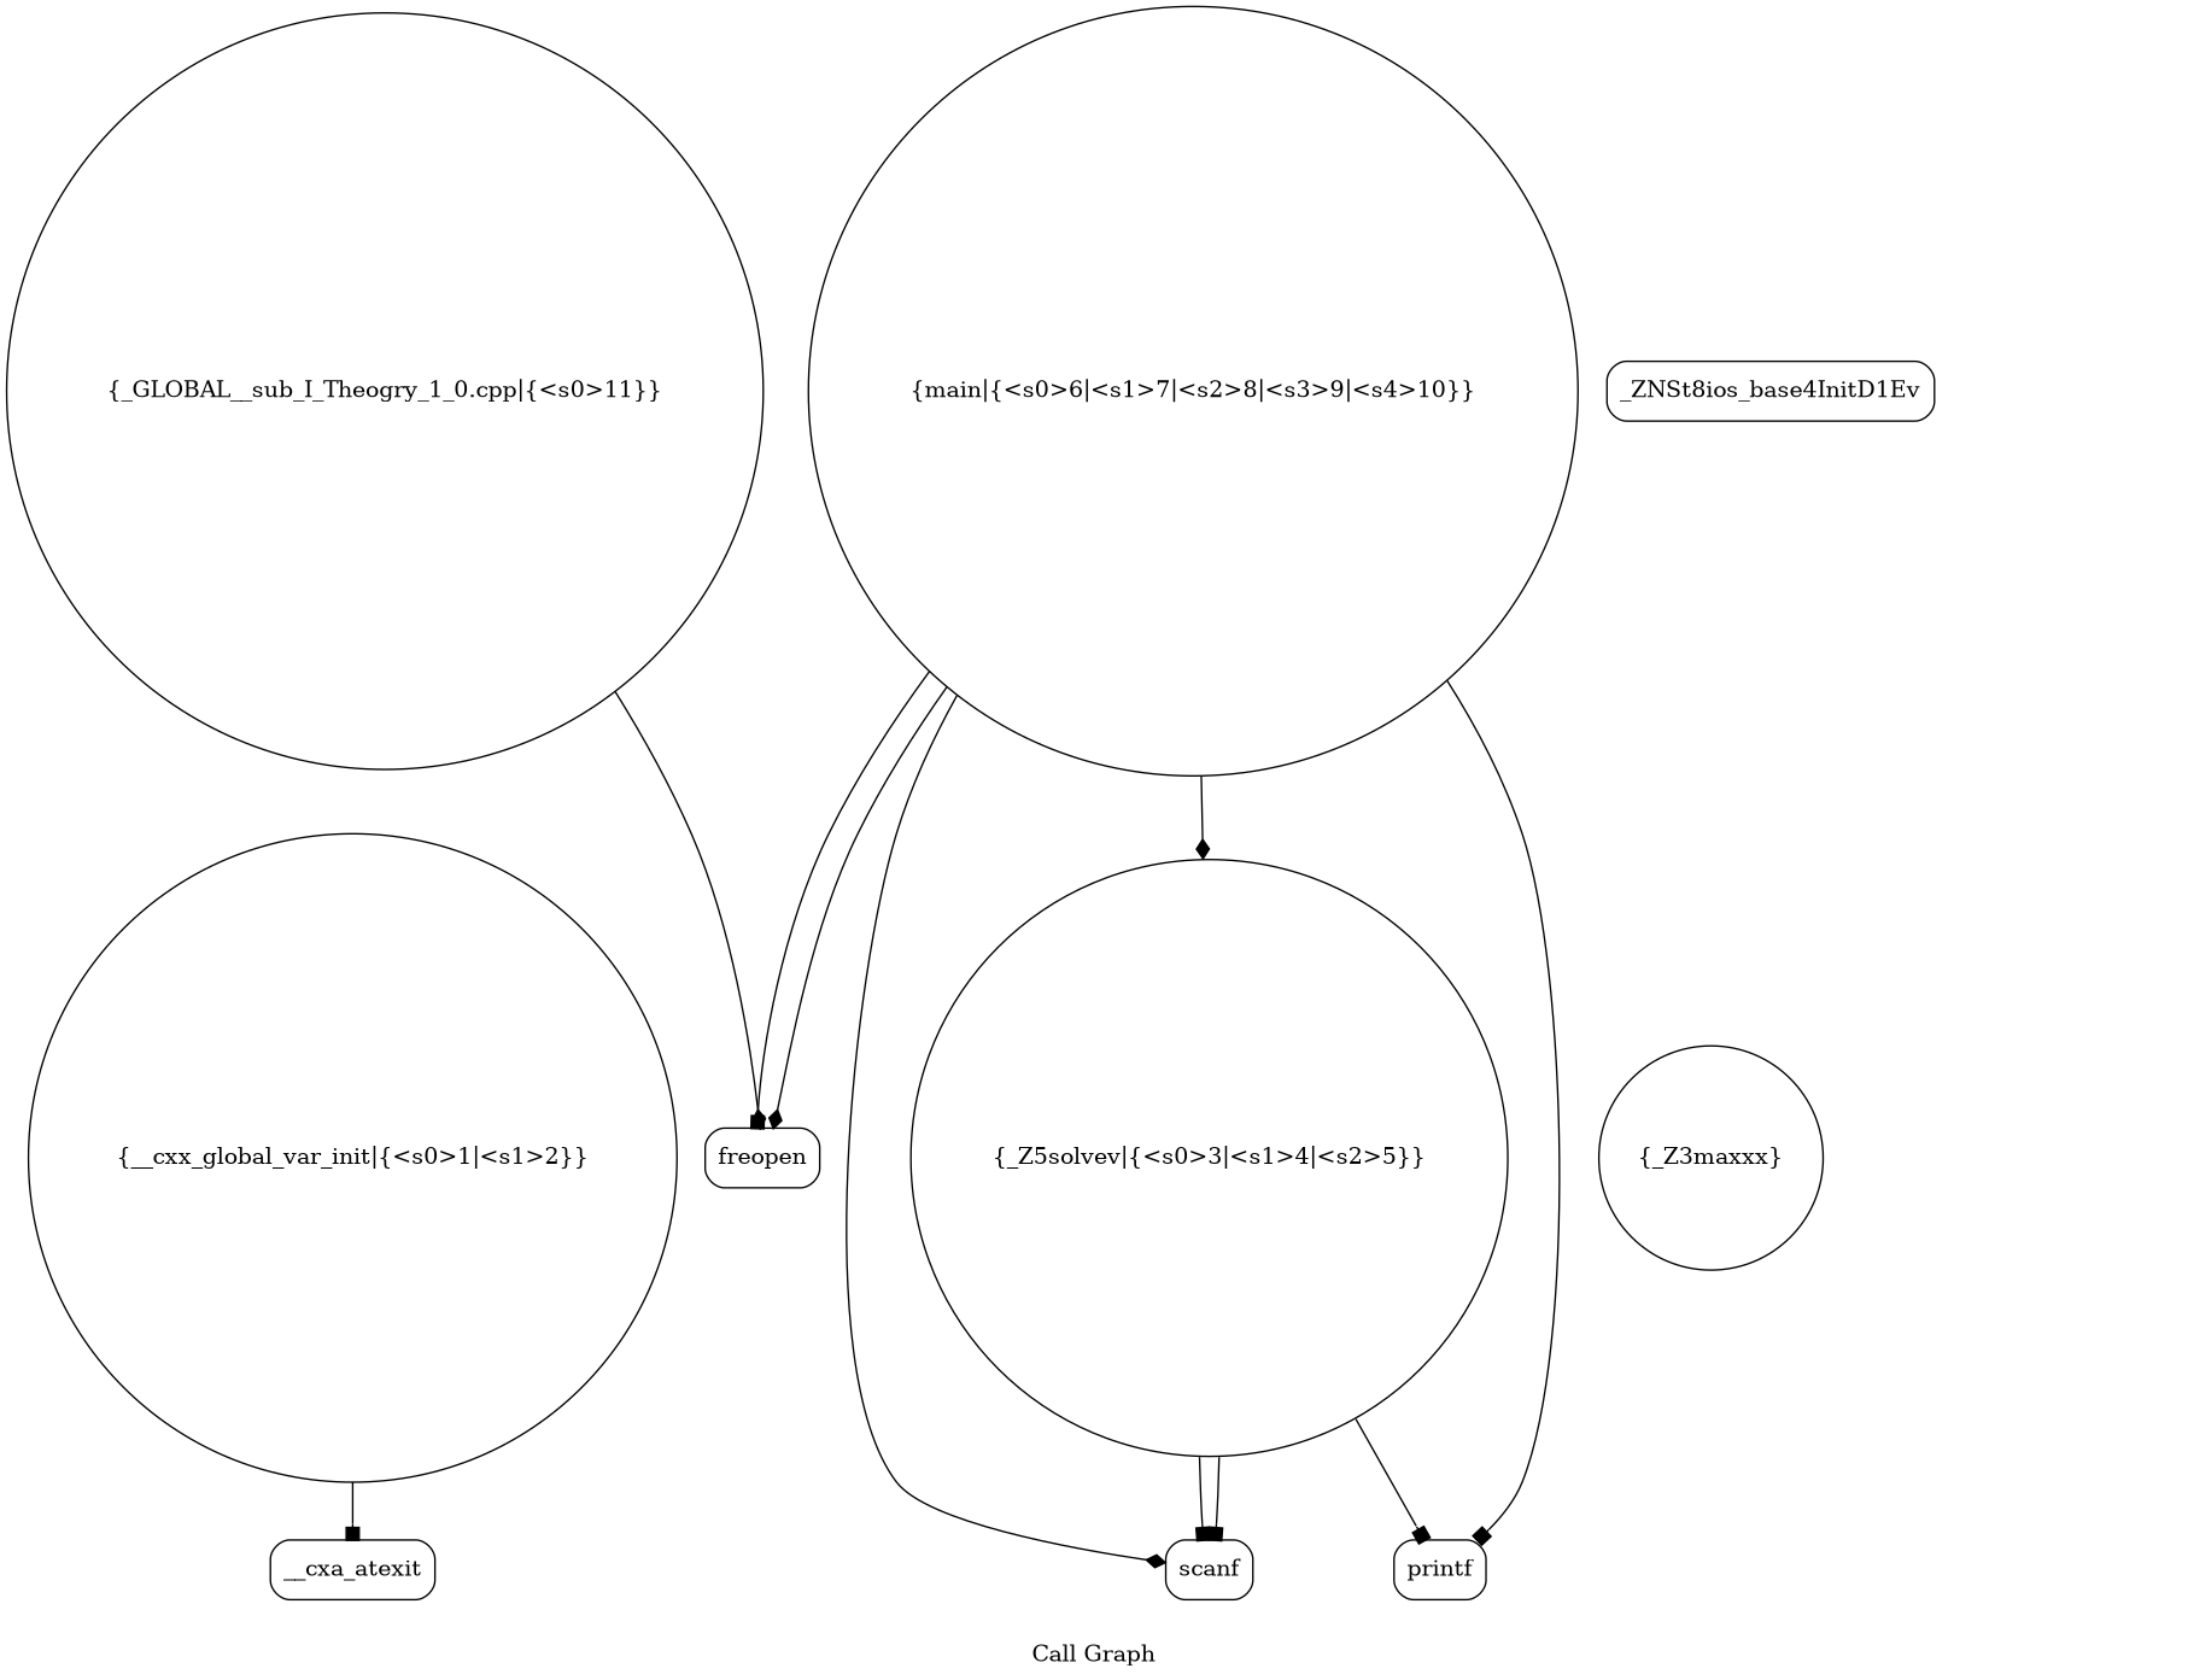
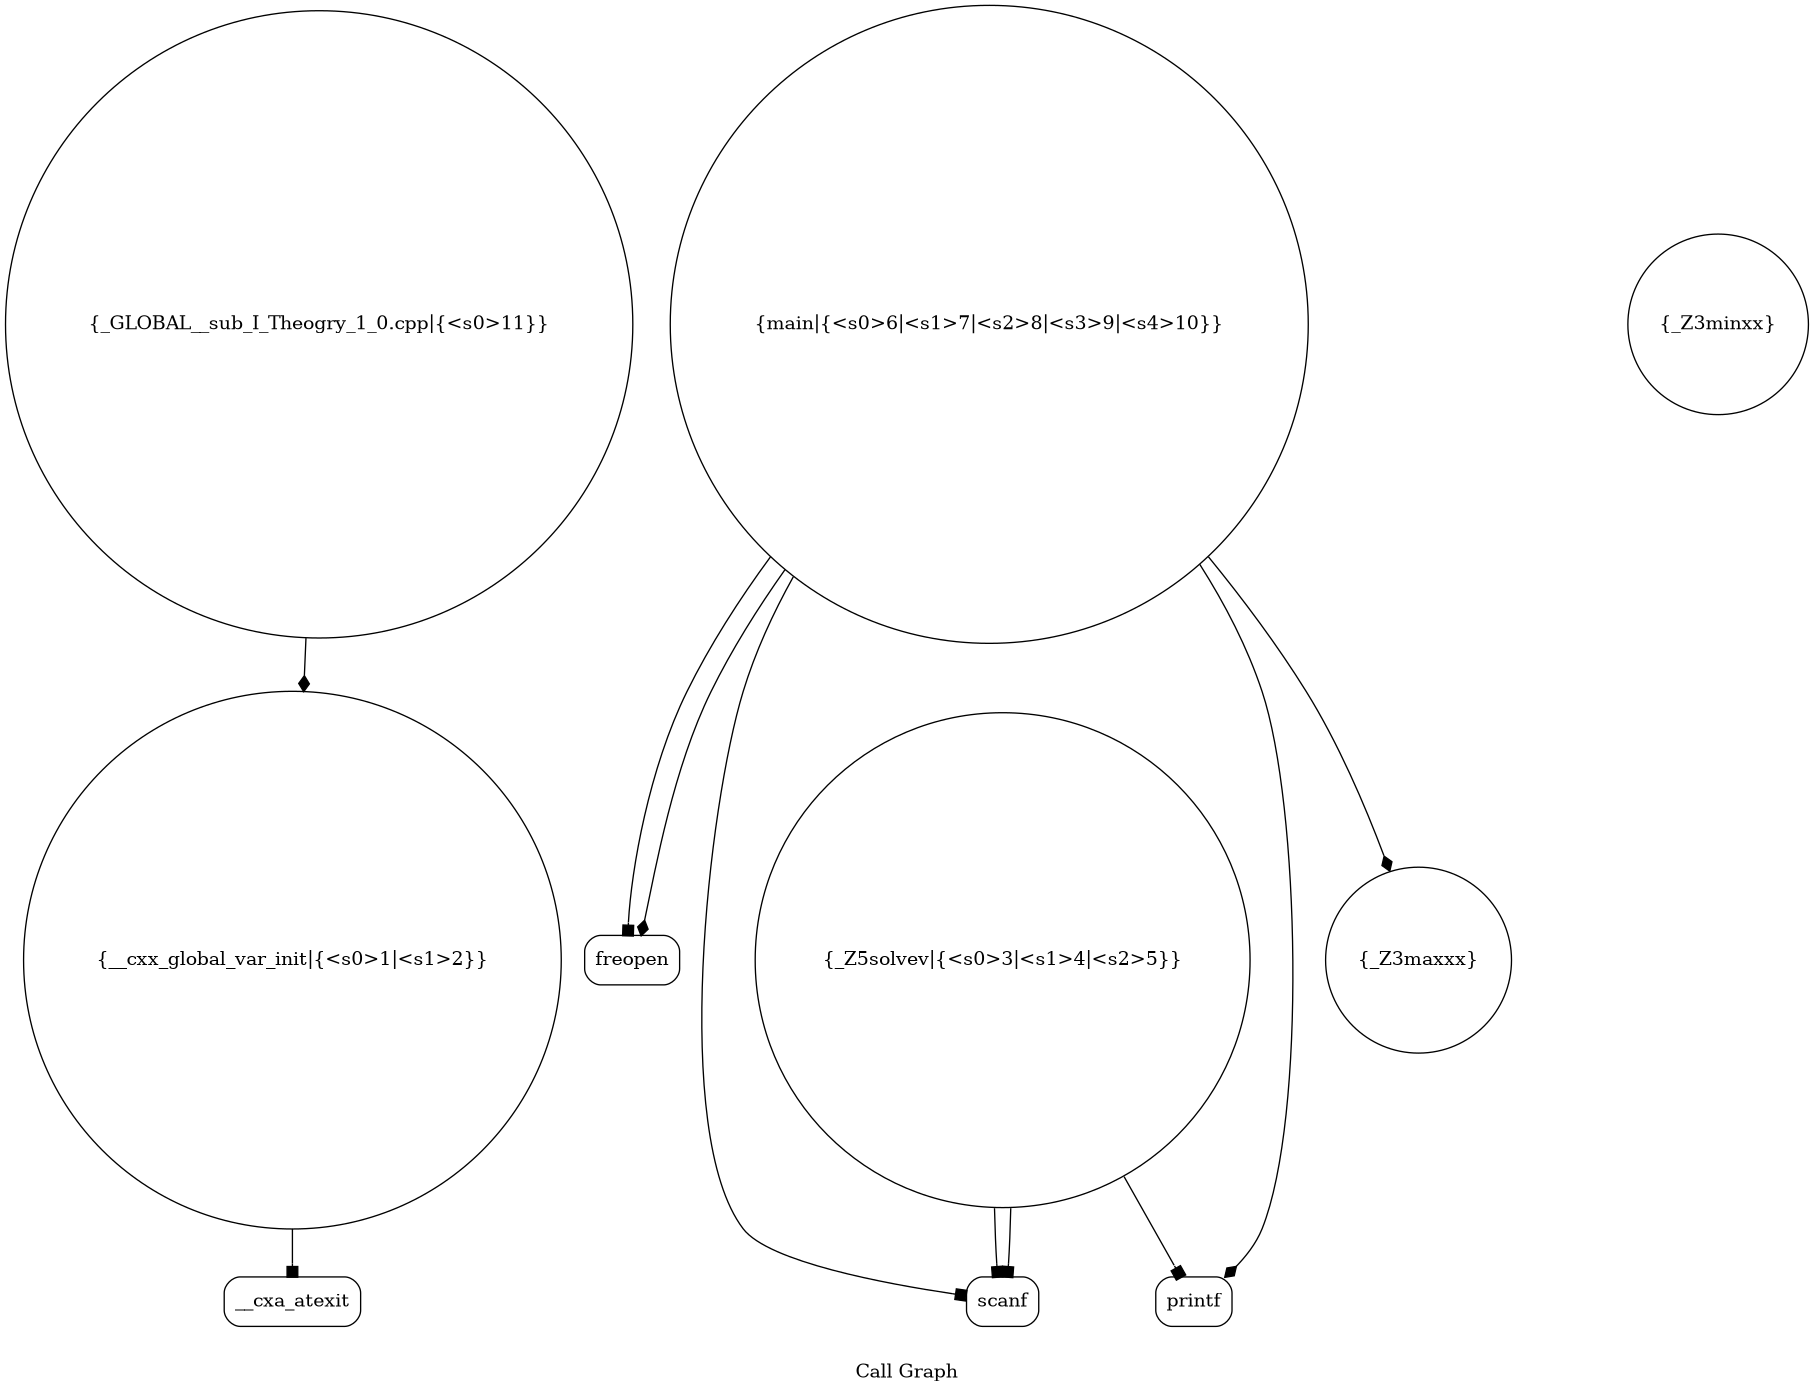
  digraph {
    label="Call Graph"
    node [shape=circle]
    edge [arrowhead=box color=black tailport=s1]
    n1 [label="{__cxx_global_var_init|{<s0>1|<s1>2}}"]
    n2 [label="{__cxa_atexit}" shape=Mrecord]
    n3 [label="{scanf}" shape=Mrecord]
-   n4 [label="{_ZNSt8ios_base4InitD1Ev}" shape=Mrecord]
    n5 [label="{main|{<s0>6|<s1>7|<s2>8|<s3>9|<s4>10}}"]
    n6 [label="{freopen}" shape=Mrecord]
    n7 [label="{printf}" shape=Mrecord]
    n8 [label="{_Z5solvev|{<s0>3|<s1>4|<s2>5}}"]
    n9 [label="{_Z3maxxx}"]
    n10 [label="{_GLOBAL__sub_I_Theogry_1_0.cpp|{<s0>11}}"]
+   n11 [label="{_Z3minxx}"]
    n1 -> n2
-   n5 -> n3 [arrowhead=diamond tailport=s2]
+   n5 -> n3 [tailport=s2]
    n5 -> n6 [tailport=s0]
    n5 -> n6 [arrowhead=diamond]
-   n5 -> n7 [tailport=s3]
-   n5 -> n8 [arrowhead=diamond tailport=s4]
+   n5 -> n7 [arrowhead=diamond tailport=s3]
+   n5 -> n9 [arrowhead=diamond tailport=s4]
    n8 -> n3 [tailport=s0]
    n8 -> n3
    n8 -> n7 [tailport=s2]
-   n10 -> n6 [arrowhead=diamond tailport=s0]
+   n10 -> n1 [arrowhead=diamond tailport=s0]
  }
